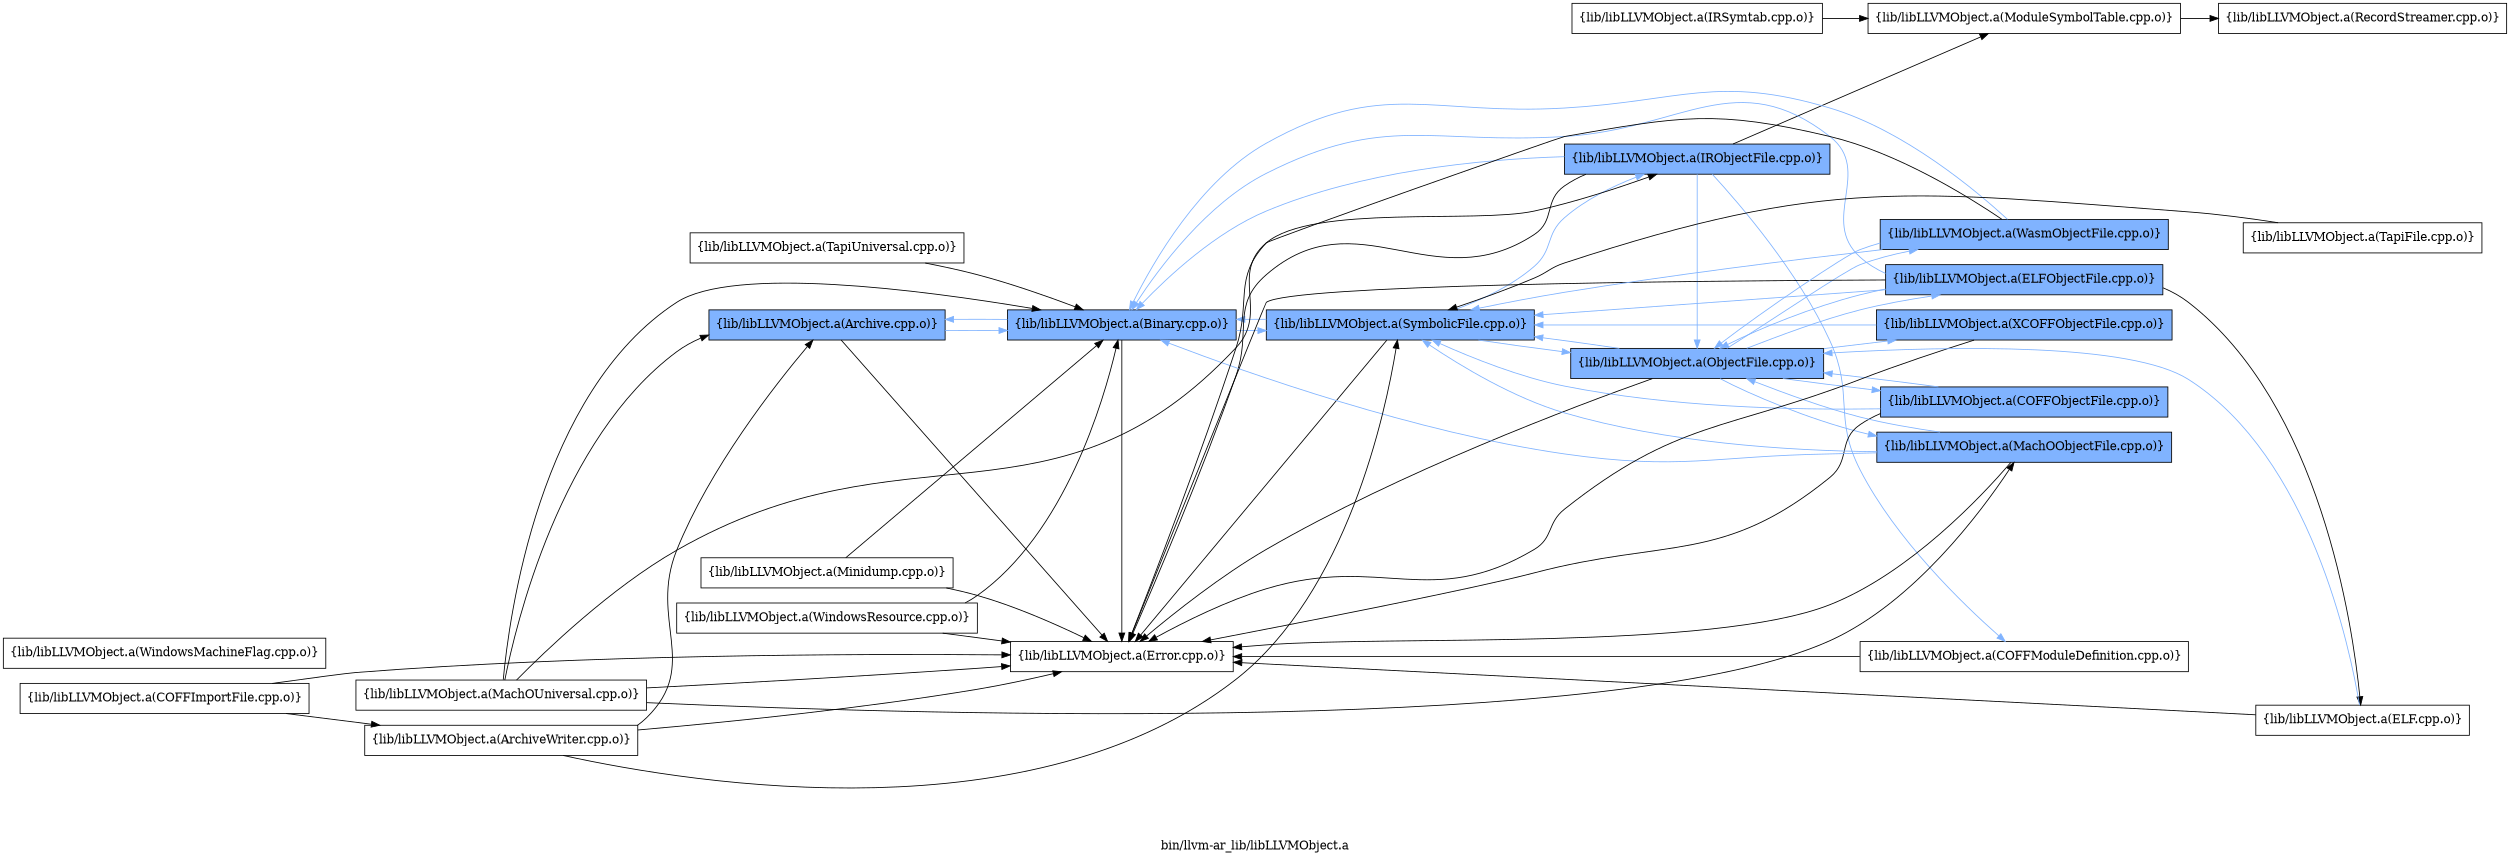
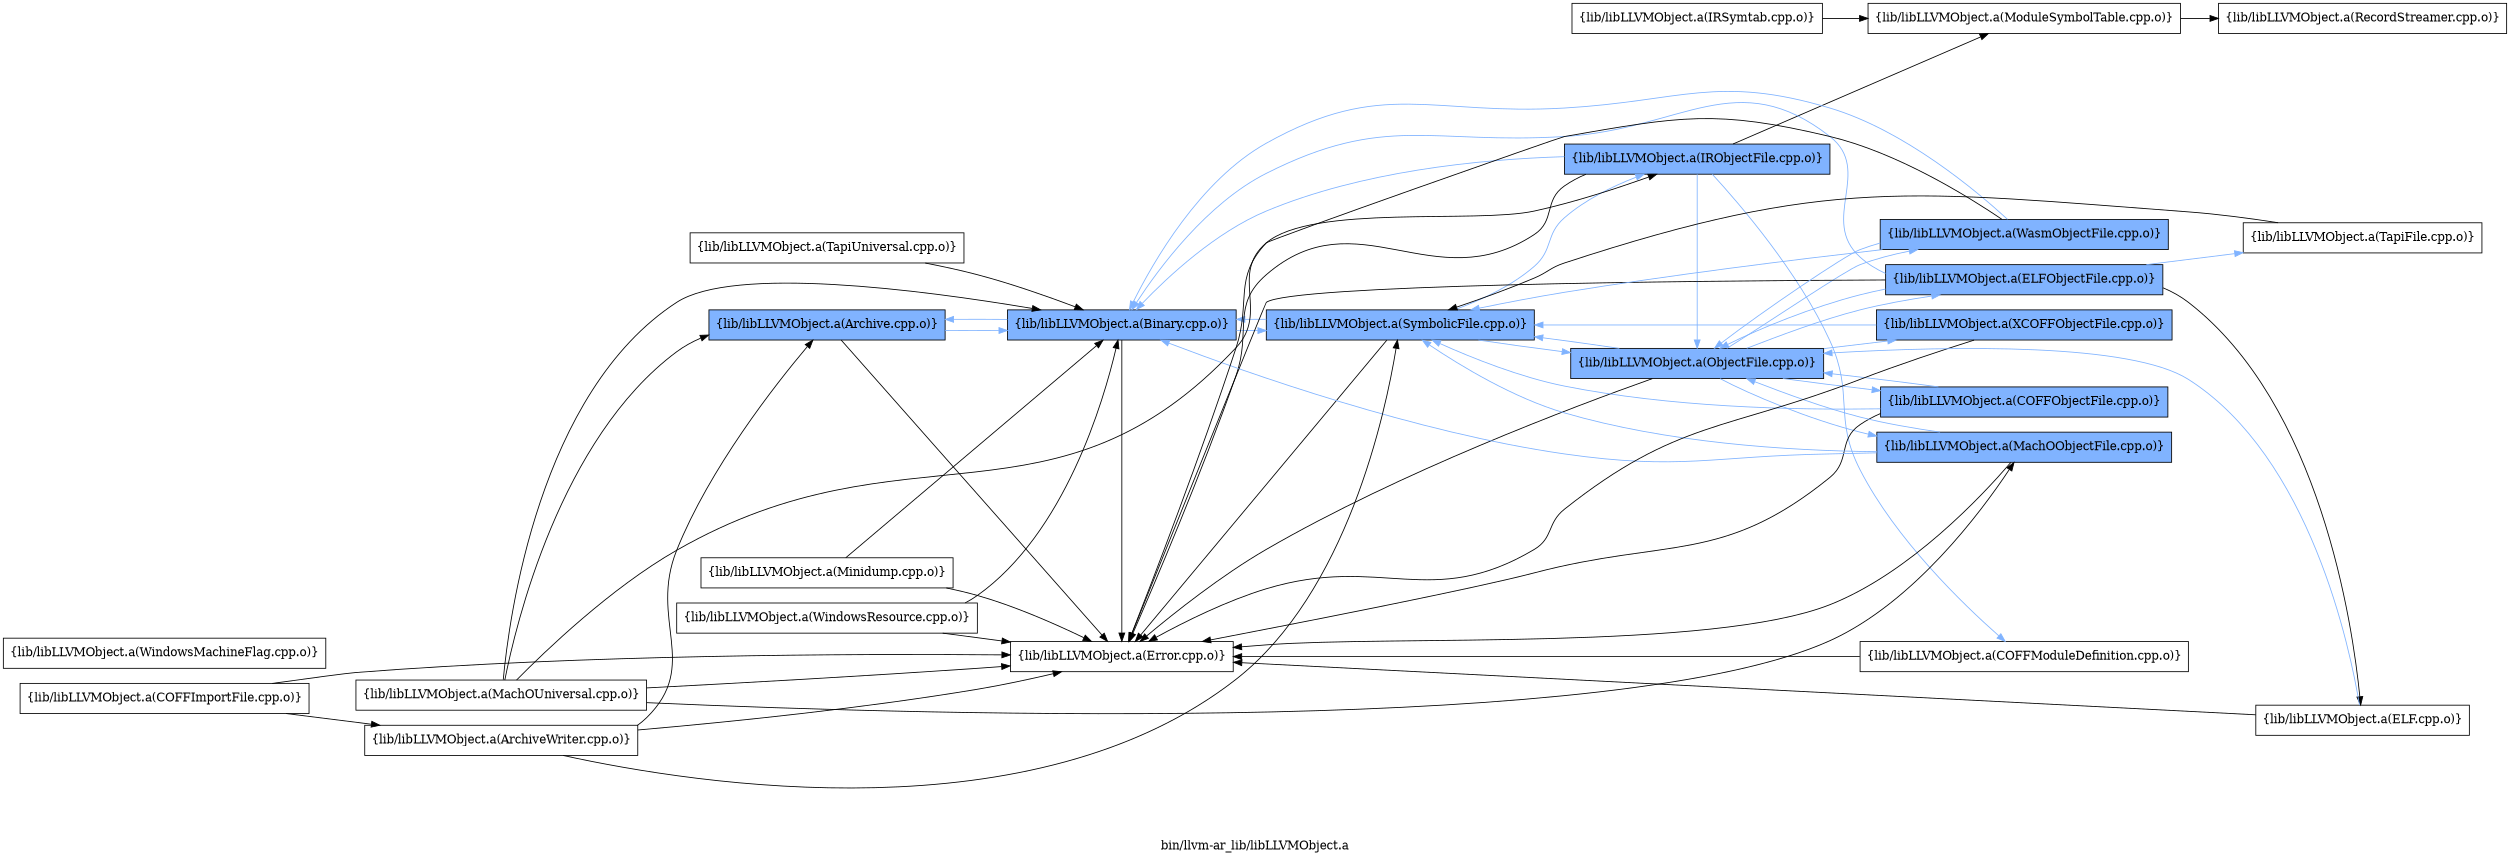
  digraph {
    label="bin/llvm-ar_lib/libLLVMObject.a"
    rankdir=LR
    node [group=0 shape=box]
    n1 [fillcolor="0.600000 0.5 1" group=1 label="{lib/libLLVMObject.a(Archive.cpp.o)}" style=filled]
    n2 [fillcolor="0.600000 0.5 1" group=1 label="{lib/libLLVMObject.a(Binary.cpp.o)}" style=filled]
    n3 [label="{lib/libLLVMObject.a(Error.cpp.o)}"]
    n4 [fillcolor="0.600000 0.5 1" group=1 label="{lib/libLLVMObject.a(SymbolicFile.cpp.o)}" style=filled]
    n5 [fillcolor="0.600000 0.5 1" group=1 label="{lib/libLLVMObject.a(IRObjectFile.cpp.o)}" style=filled]
    n6 [fillcolor="0.600000 0.5 1" group=1 label="{lib/libLLVMObject.a(ObjectFile.cpp.o)}" style=filled]
    n7 [label="{lib/libLLVMObject.a(ModuleSymbolTable.cpp.o)}"]
    n8 [fillcolor="0.600000 0.5 1" group=1 label="{lib/libLLVMObject.a(COFFObjectFile.cpp.o)}" style=filled]
    n9 [fillcolor="0.600000 0.5 1" group=1 label="{lib/libLLVMObject.a(MachOObjectFile.cpp.o)}" style=filled]
    n10 [fillcolor="0.600000 0.5 1" group=1 label="{lib/libLLVMObject.a(ELFObjectFile.cpp.o)}" style=filled]
    n11 [fillcolor="0.600000 0.5 1" group=1 label="{lib/libLLVMObject.a(WasmObjectFile.cpp.o)}" style=filled]
    n12 [fillcolor="0.600000 0.5 1" group=1 label="{lib/libLLVMObject.a(XCOFFObjectFile.cpp.o)}" style=filled]
    n13 [label="{lib/libLLVMObject.a(COFFModuleDefinition.cpp.o)}"]
    n14 [label="{lib/libLLVMObject.a(RecordStreamer.cpp.o)}"]
    n15 [label="{lib/libLLVMObject.a(ELF.cpp.o)}"]
    n16 [label="{lib/libLLVMObject.a(ArchiveWriter.cpp.o)}"]
    n17 [label="{lib/libLLVMObject.a(COFFImportFile.cpp.o)}"]
    n18 [label="{lib/libLLVMObject.a(WindowsMachineFlag.cpp.o)}"]
    n19 [label="{lib/libLLVMObject.a(IRSymtab.cpp.o)}"]
    n20 [label="{lib/libLLVMObject.a(MachOUniversal.cpp.o)}"]
    n21 [label="{lib/libLLVMObject.a(Minidump.cpp.o)}"]
    n22 [label="{lib/libLLVMObject.a(TapiUniversal.cpp.o)}"]
    n23 [label="{lib/libLLVMObject.a(TapiFile.cpp.o)}"]
    n24 [label="{lib/libLLVMObject.a(WindowsResource.cpp.o)}"]
    subgraph sub_1 {
      rank=same
      n1
    }
    subgraph sub_2 {
      rank=same
      n2
      n3
    }
    subgraph sub_3 {
      rank=same
      n4
    }
    subgraph sub_4 {
      rank=same
      n5
      n6
    }
    subgraph sub_5 {
      rank=same
      n7
      n8
      n9
      n10
      n11
      n12
    }
    n1 -> n2 [color="0.600000 0.5 1"]
    n1 -> n3
    n2 -> n1 [color="0.600000 0.5 1"]
    n2 -> n3
    n2 -> n4 [color="0.600000 0.5 1"]
    n4 -> n2 [color="0.600000 0.5 1"]
    n4 -> n3
    n4 -> n5 [color="0.600000 0.5 1"]
    n4 -> n6 [color="0.600000 0.5 1"]
    n5 -> n2 [color="0.600000 0.5 1"]
    n5 -> n3
    n5 -> n6 [color="0.600000 0.5 1"]
    n5 -> n7
    n5 -> n13 [color="0.600000 0.5 1"]
    n6 -> n3
    n6 -> n4 [color="0.600000 0.5 1"]
    n6 -> n8 [color="0.600000 0.5 1"]
    n6 -> n9 [color="0.600000 0.5 1"]
    n6 -> n10 [color="0.600000 0.5 1"]
    n6 -> n11 [color="0.600000 0.5 1"]
    n6 -> n12 [color="0.600000 0.5 1"]
    n7 -> n14
    n8 -> n3
    n8 -> n4 [color="0.600000 0.5 1"]
    n8 -> n6 [color="0.600000 0.5 1"]
    n9 -> n2 [color="0.600000 0.5 1"]
    n9 -> n3
    n9 -> n4 [color="0.600000 0.5 1"]
    n9 -> n6 [color="0.600000 0.5 1"]
    n10 -> n2 [color="0.600000 0.5 1"]
    n10 -> n3
-   n10 -> n4 [color="0.600000 0.5 1"]
+   n10 -> n23 [color="0.600000 0.5 1"]
    n10 -> n6 [color="0.600000 0.5 1"]
    n10 -> n15
    n11 -> n2 [color="0.600000 0.5 1"]
    n11 -> n3
    n11 -> n4 [color="0.600000 0.5 1"]
    n11 -> n6 [color="0.600000 0.5 1"]
    n12 -> n3
    n12 -> n4 [color="0.600000 0.5 1"]
    n13 -> n3
    n15 -> n3
    n15 -> n6 [color="0.600000 0.5 1"]
    n16 -> n1
    n16 -> n3
    n16 -> n4
    n17 -> n3
    n17 -> n16
    n19 -> n7
    n20 -> n1
    n20 -> n2
    n20 -> n3
    n20 -> n5
    n20 -> n9
    n21 -> n2
    n21 -> n3
    n22 -> n2
    n23 -> n4
    n24 -> n2
    n24 -> n3
  }
